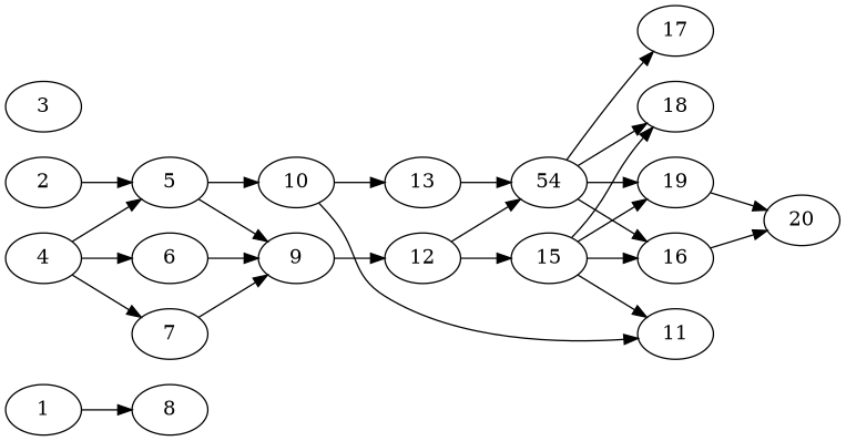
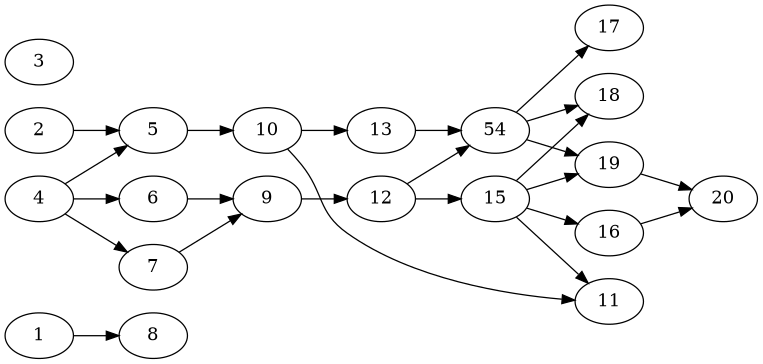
  digraph {
    rankdir=LR
    node [alpha=0.04]
    1 [alpha=0.01 expect_size=39235584]
    8 [alpha=0.14 expect_size=23487488]
    2 [alpha=0.05 expect_size=36787200]
    5 [alpha=0.09 expect_size=29015040]
    9 [alpha=0.19 expect_size=17721344]
    10 [alpha=0.16 expect_size=7624704]
    12 [expect_size=17588224]
    11 [alpha=0.13 expect_size=14876672]
    13 [alpha=0.12 expect_size=29352960]
    3 [alpha=0.15 expect_size=7325696]
    4 [expect_size=49691648]
    6 [alpha=0.02 expect_size=5606400]
    7 [alpha=0.18 expect_size=11526144]
    15 [alpha=0.10 expect_size=27045888]
    n15 [alpha=0.16 expect_size=16600064 label=54]
    16 [alpha=0.19 expect_size=47755264]
    18 [alpha=0.08 expect_size=46341120]
    19 [alpha=0.14 expect_size=32128000]
    17 [alpha=0.03 expect_size=52093952]
    20 [expect_size=29855744]
    1 -> 8
    2 -> 5
-   5 -> 9
    5 -> 10
    9 -> 12
    10 -> 11
    10 -> 13
    12 -> 15
    12 -> n15
    13 -> n15
    4 -> 5
    4 -> 6
    4 -> 7
    6 -> 9
    7 -> 9
    15 -> 11
    15 -> 16
    15 -> 18
    15 -> 19
-   n15 -> 16
    n15 -> 18
    n15 -> 19
    n15 -> 17
    16 -> 20
    19 -> 20
  }
